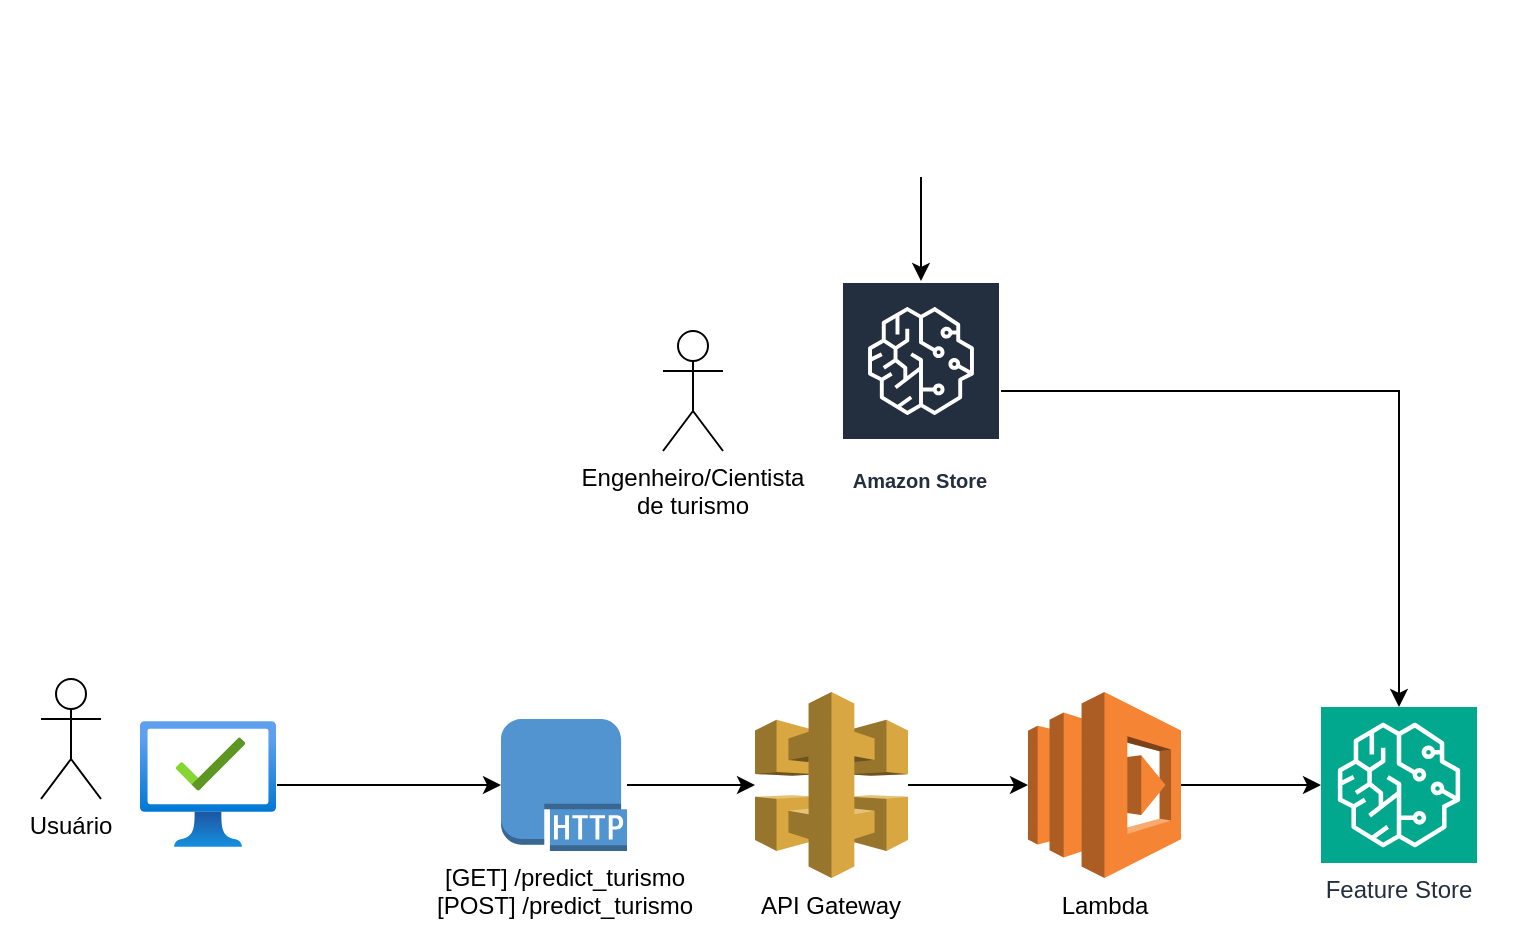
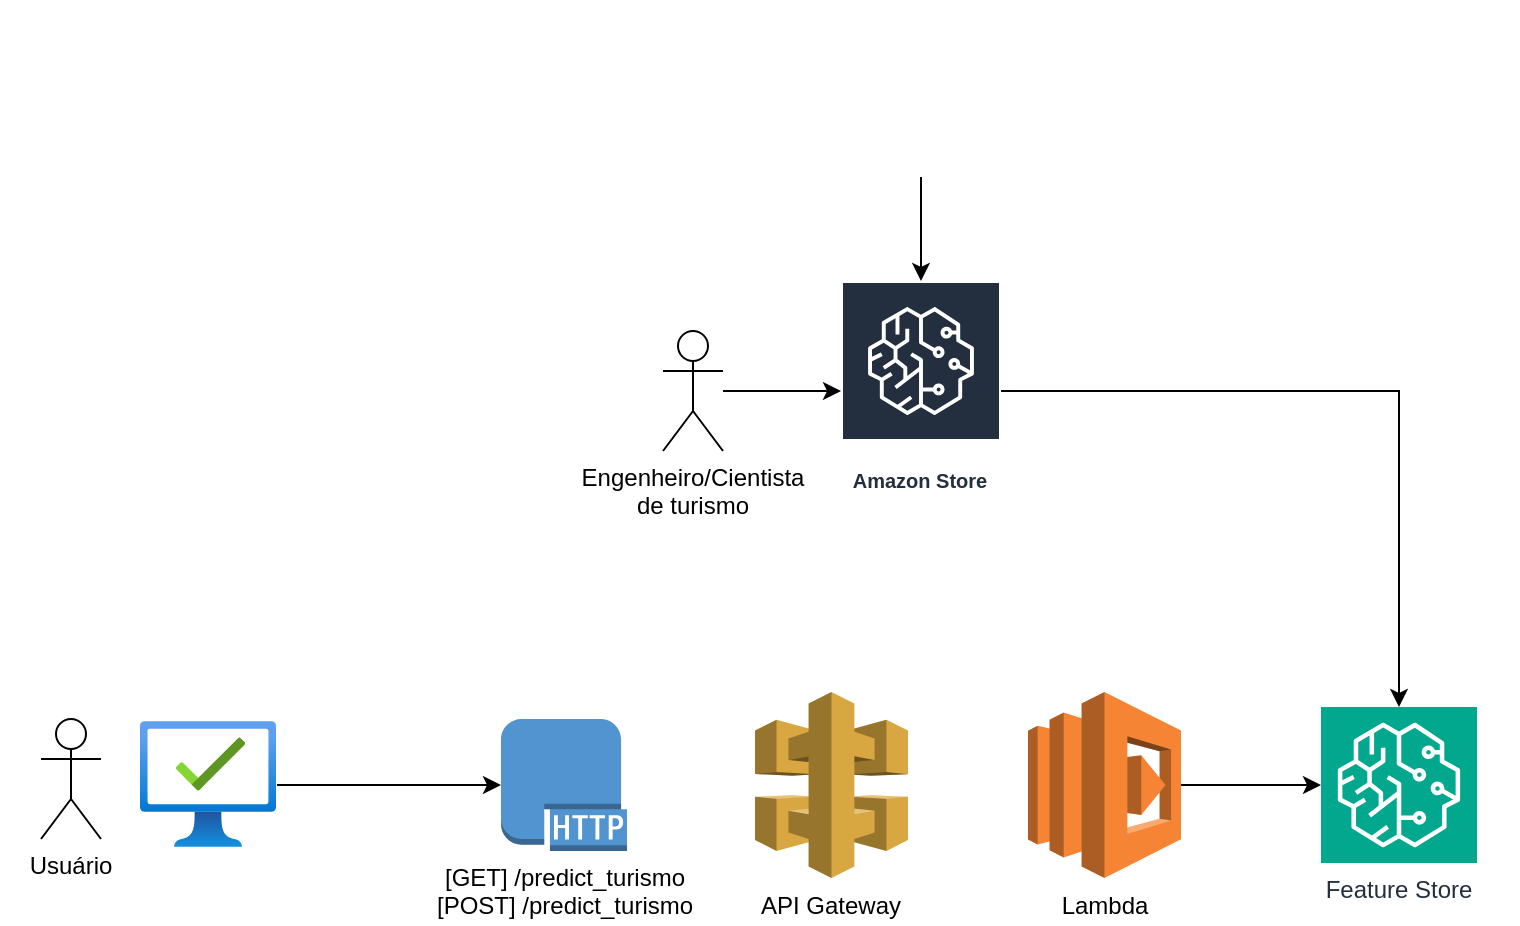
  <mxCell id="0" />
  <mxCell id="1" parent="0" />
- <mxCell id="2" value="" style="edgeStyle=orthogonalEdgeStyle;rounded=0;orthogonalLoop=1;jettySize=auto;html=1;" parent="1" source="3" target="13" edge="1"><mxGeometry relative="1" as="geometry"><mxPoint x="370" y="392" as="targetPoint" /></mxGeometry></mxCell>
  <mxCell id="3" value="[GET] /predict_turismo&lt;br&gt;[POST] /predict_turismo" style="outlineConnect=0;dashed=0;verticalLabelPosition=bottom;verticalAlign=top;align=center;html=1;shape=mxgraph.aws3.http_protocol;fillColor=#5294CF;gradientColor=none;" parent="1" vertex="1"><mxGeometry x="250" y="359" width="63" height="66" as="geometry" /></mxCell>
- <mxCell id="4" value="Usuário" style="shape=umlActor;verticalLabelPosition=bottom;verticalAlign=top;html=1;outlineConnect=0;" parent="1" vertex="1"><mxGeometry x="20" y="339" width="30" height="60" as="geometry" /></mxCell>
+ <mxCell id="4" value="Usuário" style="shape=umlActor;verticalLabelPosition=bottom;verticalAlign=top;html=1;outlineConnect=0;" parent="1" vertex="1"><mxGeometry x="20" y="359" width="30" height="60" as="geometry" /></mxCell>
  <mxCell id="5" value="" style="edgeStyle=orthogonalEdgeStyle;rounded=0;orthogonalLoop=1;jettySize=auto;html=1;" parent="1" source="6" target="3" edge="1"><mxGeometry relative="1" as="geometry" /></mxCell>
  <mxCell id="6" value="" style="image;aspect=fixed;html=1;points=[];align=center;fontSize=12;image=img/lib/azure2/management_governance/Managed_Desktop.svg;" parent="1" vertex="1"><mxGeometry x="70" y="360.4" width="68" height="63.2" as="geometry" /></mxCell>
+ <mxCell id="7" value="" style="edgeStyle=orthogonalEdgeStyle;rounded=0;orthogonalLoop=1;jettySize=auto;html=1;" parent="1" source="8" target="11" edge="1"><mxGeometry relative="1" as="geometry" /></mxCell>
  <mxCell id="8" value="Engenheiro/Cientista&lt;br&gt;de turismo" style="shape=umlActor;verticalLabelPosition=bottom;verticalAlign=top;html=1;outlineConnect=0;" parent="1" vertex="1"><mxGeometry x="331" y="165" width="30" height="60" as="geometry" /></mxCell>
  <mxCell id="9" value="Feature Store" style="sketch=0;points=[[0,0,0],[0.25,0,0],[0.5,0,0],[0.75,0,0],[1,0,0],[0,1,0],[0.25,1,0],[0.5,1,0],[0.75,1,0],[1,1,0],[0,0.25,0],[0,0.5,0],[0,0.75,0],[1,0.25,0],[1,0.5,0],[1,0.75,0]];outlineConnect=0;fontColor=#232F3E;fillColor=#01A88D;strokeColor=#ffffff;dashed=0;verticalLabelPosition=bottom;verticalAlign=top;align=center;html=1;fontSize=12;fontStyle=0;aspect=fixed;shape=mxgraph.aws4.resourceIcon;resIcon=mxgraph.aws4.sagemaker;" parent="1" vertex="1"><mxGeometry x="660" y="353" width="78" height="78" as="geometry" /></mxCell>
  <mxCell id="10" value="" style="edgeStyle=orthogonalEdgeStyle;rounded=0;orthogonalLoop=1;jettySize=auto;html=1;" parent="1" source="11" target="9" edge="1"><mxGeometry relative="1" as="geometry" /></mxCell>
  <mxCell id="11" value="Amazon Store" style="sketch=0;outlineConnect=0;fontColor=#232F3E;gradientColor=none;strokeColor=#ffffff;fillColor=#232F3E;dashed=0;verticalLabelPosition=middle;verticalAlign=bottom;align=center;html=1;whiteSpace=wrap;fontSize=10;fontStyle=1;spacing=3;shape=mxgraph.aws4.productIcon;prIcon=mxgraph.aws4.sagemaker;" parent="1" vertex="1"><mxGeometry x="420" y="140" width="80" height="110" as="geometry" /></mxCell>
- <mxCell id="12" value="" style="edgeStyle=orthogonalEdgeStyle;rounded=0;orthogonalLoop=1;jettySize=auto;html=1;" parent="1" source="13" target="15" edge="1"><mxGeometry relative="1" as="geometry" /></mxCell>
  <mxCell id="13" value="API Gateway" style="outlineConnect=0;dashed=0;verticalLabelPosition=bottom;verticalAlign=top;align=center;html=1;shape=mxgraph.aws3.api_gateway;fillColor=#D9A741;gradientColor=none;" parent="1" vertex="1"><mxGeometry x="377" y="345.5" width="76.5" height="93" as="geometry" /></mxCell>
  <mxCell id="14" value="" style="edgeStyle=orthogonalEdgeStyle;rounded=0;orthogonalLoop=1;jettySize=auto;html=1;" parent="1" source="15" target="9" edge="1"><mxGeometry relative="1" as="geometry" /></mxCell>
  <mxCell id="15" value="Lambda" style="outlineConnect=0;dashed=0;verticalLabelPosition=bottom;verticalAlign=top;align=center;html=1;shape=mxgraph.aws3.lambda;fillColor=#F58534;gradientColor=none;" parent="1" vertex="1"><mxGeometry x="513.5" y="345.5" width="76.5" height="93" as="geometry" /></mxCell>
  <mxCell id="16" value="" style="edgeStyle=orthogonalEdgeStyle;rounded=0;orthogonalLoop=1;jettySize=auto;html=1;" parent="1" source="17" target="11" edge="1"><mxGeometry relative="1" as="geometry" /></mxCell>
  <mxCell id="17" value="" style="shape=image;verticalLabelPosition=bottom;labelBackgroundColor=default;verticalAlign=top;aspect=fixed;imageAspect=0;image=https://dados.turismo.gov.br/uploads/admin/2021-10-19-130513.513BannerDadosAbertosCkanv2.jpg;" parent="1" vertex="1"><mxGeometry x="324.13" y="20" width="271.75" height="67.94" as="geometry" /></mxCell>
